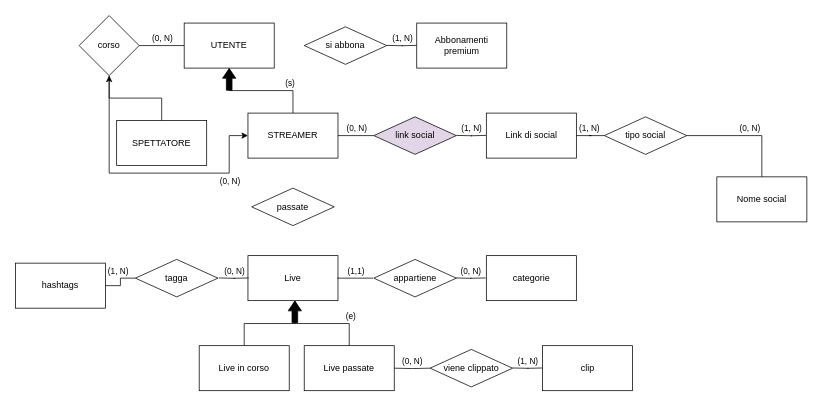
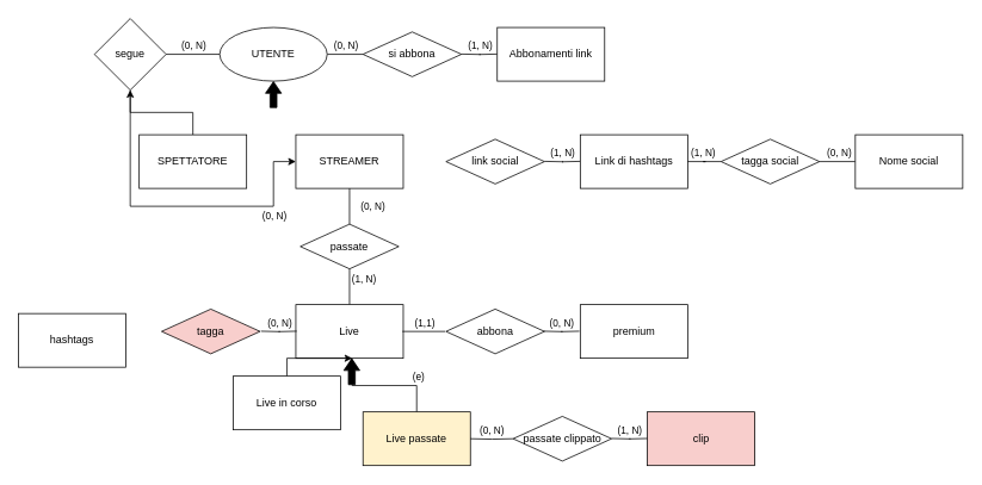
  <mxCell id="0" />
  <mxCell id="1" parent="0" />
+ <mxCell id="2" value="" style="edgeStyle=orthogonalEdgeStyle;rounded=0;orthogonalLoop=1;jettySize=auto;html=1;endArrow=none;endFill=0;" edge="1" parent="1" source="6" target="15"><mxGeometry relative="1" as="geometry" /></mxCell>
+ <mxCell id="3" value="(0, N)" style="edgeLabel;html=1;align=center;verticalAlign=middle;resizable=0;points=[];" vertex="1" connectable="0" parent="2"><mxGeometry x="0.18" y="1" relative="1" as="geometry"><mxPoint x="-4" y="-9" as="offset" /></mxGeometry></mxCell>
  <mxCell id="4" value="" style="edgeStyle=orthogonalEdgeStyle;rounded=0;orthogonalLoop=1;jettySize=auto;html=1;endArrow=none;endFill=0;" edge="1" parent="1" source="6" target="31"><mxGeometry relative="1" as="geometry" /></mxCell>
  <mxCell id="5" value="(0, N)" style="edgeLabel;html=1;align=center;verticalAlign=middle;resizable=0;points=[];" vertex="1" connectable="0" parent="4"><mxGeometry x="-0.061" relative="1" as="geometry"><mxPoint x="-2" y="-10" as="offset" /></mxGeometry></mxCell>
- <mxCell id="6" value="UTENTE" style="whiteSpace=wrap;html=1;" vertex="1" parent="1"><mxGeometry x="245" y="30" width="120" height="60" as="geometry" /></mxCell>
+ <mxCell id="6" value="UTENTE" style="ellipse;whiteSpace=wrap;html=1;" vertex="1" parent="1"><mxGeometry x="245" y="30" width="120" height="60" as="geometry" /></mxCell>
  <mxCell id="7" style="edgeStyle=orthogonalEdgeStyle;rounded=0;orthogonalLoop=1;jettySize=auto;html=1;exitX=0.5;exitY=0;exitDx=0;exitDy=0;" edge="1" parent="1" source="8" target="31"><mxGeometry relative="1" as="geometry" /></mxCell>
- <mxCell id="8" value="SPETTATORE" style="whiteSpace=wrap;html=1;" vertex="1" parent="1"><mxGeometry x="155" y="160" width="120" height="60" as="geometry" /></mxCell>
- <mxCell id="9" style="edgeStyle=orthogonalEdgeStyle;rounded=0;orthogonalLoop=1;jettySize=auto;html=1;exitX=0.5;exitY=0;exitDx=0;exitDy=0;" edge="1" parent="1" source="11" target="6"><mxGeometry relative="1" as="geometry" /></mxCell>
- <mxCell id="10" value="(s)" style="edgeLabel;html=1;align=center;verticalAlign=middle;resizable=0;points=[];" vertex="1" connectable="0" parent="9"><mxGeometry x="-0.05" relative="1" as="geometry"><mxPoint x="34" y="-10" as="offset" /></mxGeometry></mxCell>
+ <mxCell id="8" value="SPETTATORE" style="whiteSpace=wrap;html=1;" vertex="1" parent="1"><mxGeometry x="155" y="150" width="120" height="60" as="geometry" /></mxCell>
  <mxCell id="11" value="STREAMER" style="whiteSpace=wrap;html=1;" vertex="1" parent="1"><mxGeometry x="330" y="150" width="120" height="60" as="geometry" /></mxCell>
  <mxCell id="12" value="" style="shape=flexArrow;endArrow=classic;html=1;rounded=0;entryX=0.5;entryY=1;entryDx=0;entryDy=0;width=7.556;endSize=4.036;endWidth=9.235;fillColor=#000000;" edge="1" parent="1" target="6"><mxGeometry width="50" height="50" relative="1" as="geometry"><mxPoint x="305" y="120" as="sourcePoint" /><mxPoint x="335" y="130" as="targetPoint" /></mxGeometry></mxCell>
  <mxCell id="13" value="" style="edgeStyle=orthogonalEdgeStyle;rounded=0;orthogonalLoop=1;jettySize=auto;html=1;endArrow=none;endFill=0;" edge="1" parent="1"><mxGeometry relative="1" as="geometry"><mxPoint x="515" y="59.74" as="sourcePoint" /><mxPoint x="555" y="59.74" as="targetPoint" /></mxGeometry></mxCell>
  <mxCell id="14" value="(1, N)" style="edgeLabel;html=1;align=center;verticalAlign=middle;resizable=0;points=[];" vertex="1" connectable="0" parent="13"><mxGeometry x="0.066" y="-1" relative="1" as="geometry"><mxPoint y="-11" as="offset" /></mxGeometry></mxCell>
  <mxCell id="15" value="si abbona" style="rhombus;whiteSpace=wrap;html=1;" vertex="1" parent="1"><mxGeometry x="405" y="35" width="110" height="50" as="geometry" /></mxCell>
- <mxCell id="16" value="Abbonamenti premium" style="whiteSpace=wrap;html=1;" vertex="1" parent="1"><mxGeometry x="555" y="30" width="120" height="60" as="geometry" /></mxCell>
- <mxCell id="17" value="" style="edgeStyle=orthogonalEdgeStyle;rounded=0;orthogonalLoop=1;jettySize=auto;html=1;endArrow=none;endFill=0;" edge="1" parent="1" target="21" source="11"><mxGeometry relative="1" as="geometry"><mxPoint x="475" y="230" as="sourcePoint" /></mxGeometry></mxCell>
- <mxCell id="18" value="(0, N)" style="edgeLabel;html=1;align=center;verticalAlign=middle;resizable=0;points=[];" vertex="1" connectable="0" parent="17"><mxGeometry x="0.18" y="1" relative="1" as="geometry"><mxPoint x="-4" y="-9" as="offset" /></mxGeometry></mxCell>
+ <mxCell id="16" value="Abbonamenti link" style="whiteSpace=wrap;html=1;" vertex="1" parent="1"><mxGeometry x="555" y="30" width="120" height="60" as="geometry" /></mxCell>
  <mxCell id="19" value="" style="edgeStyle=orthogonalEdgeStyle;rounded=0;orthogonalLoop=1;jettySize=auto;html=1;endArrow=none;endFill=0;" edge="1" parent="1"><mxGeometry relative="1" as="geometry"><mxPoint x="607.74" y="179.74" as="sourcePoint" /><mxPoint x="647.74" y="179.74" as="targetPoint" /></mxGeometry></mxCell>
  <mxCell id="20" value="(1, N)" style="edgeLabel;html=1;align=center;verticalAlign=middle;resizable=0;points=[];" vertex="1" connectable="0" parent="19"><mxGeometry x="0.066" y="-1" relative="1" as="geometry"><mxPoint y="-11" as="offset" /></mxGeometry></mxCell>
- <mxCell id="21" value="link social" style="rhombus;whiteSpace=wrap;html=1;fillColor=#e1d5e7;" vertex="1" parent="1"><mxGeometry x="497.74" y="155" width="110" height="50" as="geometry" /></mxCell>
- <mxCell id="22" value="Link di social" style="whiteSpace=wrap;html=1;" vertex="1" parent="1"><mxGeometry x="647.74" y="150" width="120" height="60" as="geometry" /></mxCell>
+ <mxCell id="21" value="link social" style="rhombus;whiteSpace=wrap;html=1;" vertex="1" parent="1"><mxGeometry x="497.74" y="155" width="110" height="50" as="geometry" /></mxCell>
+ <mxCell id="22" value="Link di hashtags" style="whiteSpace=wrap;html=1;" vertex="1" parent="1"><mxGeometry x="647.74" y="150" width="120" height="60" as="geometry" /></mxCell>
  <mxCell id="23" value="" style="edgeStyle=orthogonalEdgeStyle;rounded=0;orthogonalLoop=1;jettySize=auto;html=1;endArrow=none;endFill=0;" edge="1" parent="1" target="27" source="22"><mxGeometry relative="1" as="geometry"><mxPoint x="605" y="265" as="sourcePoint" /></mxGeometry></mxCell>
  <mxCell id="24" value="(1, N)" style="edgeLabel;html=1;align=center;verticalAlign=middle;resizable=0;points=[];" vertex="1" connectable="0" parent="23"><mxGeometry x="0.18" y="1" relative="1" as="geometry"><mxPoint x="-3" y="-9" as="offset" /></mxGeometry></mxCell>
  <mxCell id="25" value="" style="edgeStyle=orthogonalEdgeStyle;rounded=0;orthogonalLoop=1;jettySize=auto;html=1;endArrow=none;endFill=0;" edge="1" parent="1" source="27" target="28"><mxGeometry relative="1" as="geometry"><mxPoint x="930" y="175.21" as="sourcePoint" /><mxPoint x="970" y="175.21" as="targetPoint" /></mxGeometry></mxCell>
  <mxCell id="26" value="(0, N)" style="edgeLabel;html=1;align=center;verticalAlign=middle;resizable=0;points=[];" vertex="1" connectable="0" parent="25"><mxGeometry x="0.066" y="-1" relative="1" as="geometry"><mxPoint y="-11" as="offset" /></mxGeometry></mxCell>
- <mxCell id="27" value="tipo social" style="rhombus;whiteSpace=wrap;html=1;" vertex="1" parent="1"><mxGeometry x="805" y="155" width="110" height="50" as="geometry" /></mxCell>
- <mxCell id="28" value="Nome social" style="whiteSpace=wrap;html=1;" vertex="1" parent="1"><mxGeometry x="955" y="235" width="120" height="60" as="geometry" /></mxCell>
+ <mxCell id="27" value="tagga social" style="rhombus;whiteSpace=wrap;html=1;" vertex="1" parent="1"><mxGeometry x="805" y="155" width="110" height="50" as="geometry" /></mxCell>
+ <mxCell id="28" value="Nome social" style="whiteSpace=wrap;html=1;" vertex="1" parent="1"><mxGeometry x="955" y="150" width="120" height="60" as="geometry" /></mxCell>
  <mxCell id="29" style="edgeStyle=orthogonalEdgeStyle;rounded=0;orthogonalLoop=1;jettySize=auto;html=1;exitX=0.5;exitY=1;exitDx=0;exitDy=0;entryX=0;entryY=0.5;entryDx=0;entryDy=0;" edge="1" parent="1"><mxGeometry relative="1" as="geometry"><mxPoint x="145" y="100" as="sourcePoint" /><mxPoint x="330" y="180" as="targetPoint" /><Array as="points"><mxPoint x="145" y="230" /><mxPoint x="305" y="230" /><mxPoint x="305" y="180" /></Array></mxGeometry></mxCell>
  <mxCell id="30" value="(0, N)" style="edgeLabel;html=1;align=center;verticalAlign=middle;resizable=0;points=[];" vertex="1" connectable="0" parent="29"><mxGeometry x="0.71" relative="1" as="geometry"><mxPoint y="32" as="offset" /></mxGeometry></mxCell>
- <mxCell id="31" value="corso" style="rhombus;whiteSpace=wrap;html=1;" vertex="1" parent="1"><mxGeometry x="105" y="20" width="80" height="80" as="geometry" /></mxCell>
+ <mxCell id="31" value="segue" style="rhombus;whiteSpace=wrap;html=1;" vertex="1" parent="1"><mxGeometry x="105" y="20" width="80" height="80" as="geometry" /></mxCell>
+ <mxCell id="32" value="" style="edgeStyle=orthogonalEdgeStyle;rounded=0;orthogonalLoop=1;jettySize=auto;html=1;endArrow=none;endFill=0;" edge="1" parent="1" target="36" source="11"><mxGeometry relative="1" as="geometry"><mxPoint x="375" y="300" as="sourcePoint" /></mxGeometry></mxCell>
+ <mxCell id="33" value="(0, N)" style="edgeLabel;html=1;align=center;verticalAlign=middle;resizable=0;points=[];" vertex="1" connectable="0" parent="32"><mxGeometry x="0.18" y="1" relative="1" as="geometry"><mxPoint x="24" y="-4" as="offset" /></mxGeometry></mxCell>
+ <mxCell id="34" value="" style="edgeStyle=orthogonalEdgeStyle;rounded=0;orthogonalLoop=1;jettySize=auto;html=1;endArrow=none;endFill=0;" edge="1" parent="1" source="36" target="37"><mxGeometry relative="1" as="geometry"><mxPoint x="533" y="300" as="sourcePoint" /><mxPoint x="572.74" y="299.74" as="targetPoint" /></mxGeometry></mxCell>
+ <mxCell id="35" value="(1, N)" style="edgeLabel;html=1;align=center;verticalAlign=middle;resizable=0;points=[];" vertex="1" connectable="0" parent="34"><mxGeometry x="0.066" y="-1" relative="1" as="geometry"><mxPoint x="16" y="-11" as="offset" /></mxGeometry></mxCell>
  <mxCell id="36" value="passate" style="rhombus;whiteSpace=wrap;html=1;" vertex="1" parent="1"><mxGeometry x="335" y="250" width="110" height="50" as="geometry" /></mxCell>
  <mxCell id="37" value="Live" style="whiteSpace=wrap;html=1;" vertex="1" parent="1"><mxGeometry x="330" y="340" width="120" height="60" as="geometry" /></mxCell>
  <mxCell id="38" style="edgeStyle=orthogonalEdgeStyle;rounded=0;orthogonalLoop=1;jettySize=auto;html=1;exitX=0.5;exitY=0;exitDx=0;exitDy=0;" edge="1" parent="1" source="42"><mxGeometry relative="1" as="geometry"><mxPoint x="302.5" y="460" as="sourcePoint" /><mxPoint x="392.5" y="400" as="targetPoint" /></mxGeometry></mxCell>
  <mxCell id="39" style="edgeStyle=orthogonalEdgeStyle;rounded=0;orthogonalLoop=1;jettySize=auto;html=1;exitX=0.5;exitY=0;exitDx=0;exitDy=0;" edge="1" parent="1" source="43"><mxGeometry relative="1" as="geometry"><mxPoint x="477.5" y="460" as="sourcePoint" /><mxPoint x="392.5" y="400" as="targetPoint" /></mxGeometry></mxCell>
  <mxCell id="40" value="(e)" style="edgeLabel;html=1;align=center;verticalAlign=middle;resizable=0;points=[];" vertex="1" connectable="0" parent="39"><mxGeometry x="-0.05" relative="1" as="geometry"><mxPoint x="35" y="-10" as="offset" /></mxGeometry></mxCell>
  <mxCell id="41" value="" style="shape=flexArrow;endArrow=classic;html=1;rounded=0;entryX=0.5;entryY=1;entryDx=0;entryDy=0;width=7.556;endSize=4.036;endWidth=9.235;fillColor=#000000;" edge="1" parent="1"><mxGeometry width="50" height="50" relative="1" as="geometry"><mxPoint x="392.5" y="430" as="sourcePoint" /><mxPoint x="392.5" y="400" as="targetPoint" /></mxGeometry></mxCell>
- <mxCell id="42" value="Live in corso" style="whiteSpace=wrap;html=1;" vertex="1" parent="1"><mxGeometry x="265" y="460" width="120" height="60" as="geometry" /></mxCell>
- <mxCell id="43" value="Live passate" style="whiteSpace=wrap;html=1;" vertex="1" parent="1"><mxGeometry x="405" y="460" width="120" height="60" as="geometry" /></mxCell>
+ <mxCell id="42" value="Live in corso" style="whiteSpace=wrap;html=1;" vertex="1" parent="1"><mxGeometry x="260" y="420" width="120" height="60" as="geometry" /></mxCell>
+ <mxCell id="43" value="Live passate" style="whiteSpace=wrap;html=1;fillColor=#fff2cc;" vertex="1" parent="1"><mxGeometry x="405" y="460" width="120" height="60" as="geometry" /></mxCell>
  <mxCell id="44" value="" style="edgeStyle=orthogonalEdgeStyle;rounded=0;orthogonalLoop=1;jettySize=auto;html=1;endArrow=none;endFill=0;" edge="1" parent="1" target="48"><mxGeometry relative="1" as="geometry"><mxPoint x="525" y="490" as="sourcePoint" /></mxGeometry></mxCell>
  <mxCell id="45" value="(0, N)" style="edgeLabel;html=1;align=center;verticalAlign=middle;resizable=0;points=[];" vertex="1" connectable="0" parent="44"><mxGeometry x="0.18" y="1" relative="1" as="geometry"><mxPoint x="-4" y="-9" as="offset" /></mxGeometry></mxCell>
  <mxCell id="46" value="" style="edgeStyle=orthogonalEdgeStyle;rounded=0;orthogonalLoop=1;jettySize=auto;html=1;endArrow=none;endFill=0;" edge="1" parent="1"><mxGeometry relative="1" as="geometry"><mxPoint x="682.74" y="489.74" as="sourcePoint" /><mxPoint x="722.74" y="489.74" as="targetPoint" /></mxGeometry></mxCell>
  <mxCell id="47" value="(1, N)" style="edgeLabel;html=1;align=center;verticalAlign=middle;resizable=0;points=[];" vertex="1" connectable="0" parent="46"><mxGeometry x="0.066" y="-1" relative="1" as="geometry"><mxPoint y="-11" as="offset" /></mxGeometry></mxCell>
- <mxCell id="48" value="viene clippato" style="rhombus;whiteSpace=wrap;html=1;" vertex="1" parent="1"><mxGeometry x="572.74" y="465" width="110" height="50" as="geometry" /></mxCell>
- <mxCell id="49" value="clip" style="whiteSpace=wrap;html=1;" vertex="1" parent="1"><mxGeometry x="722.74" y="460" width="120" height="60" as="geometry" /></mxCell>
+ <mxCell id="48" value="passate clippato" style="rhombus;whiteSpace=wrap;html=1;" vertex="1" parent="1"><mxGeometry x="572.74" y="465" width="110" height="50" as="geometry" /></mxCell>
+ <mxCell id="49" value="clip" style="whiteSpace=wrap;html=1;fillColor=#f8cecc;" vertex="1" parent="1"><mxGeometry x="722.74" y="460" width="120" height="60" as="geometry" /></mxCell>
  <mxCell id="50" value="" style="edgeStyle=orthogonalEdgeStyle;rounded=0;orthogonalLoop=1;jettySize=auto;html=1;endArrow=none;endFill=0;" edge="1" parent="1"><mxGeometry relative="1" as="geometry"><mxPoint x="449" y="370" as="sourcePoint" /><mxPoint x="496.74" y="370" as="targetPoint" /></mxGeometry></mxCell>
  <mxCell id="51" value="(1,1)" style="edgeLabel;html=1;align=center;verticalAlign=middle;resizable=0;points=[];" vertex="1" connectable="0" parent="50"><mxGeometry x="0.18" y="1" relative="1" as="geometry"><mxPoint x="-4" y="-9" as="offset" /></mxGeometry></mxCell>
  <mxCell id="52" value="" style="edgeStyle=orthogonalEdgeStyle;rounded=0;orthogonalLoop=1;jettySize=auto;html=1;endArrow=none;endFill=0;" edge="1" parent="1"><mxGeometry relative="1" as="geometry"><mxPoint x="606.74" y="369.74" as="sourcePoint" /><mxPoint x="646.74" y="369.74" as="targetPoint" /></mxGeometry></mxCell>
  <mxCell id="53" value="(0, N)" style="edgeLabel;html=1;align=center;verticalAlign=middle;resizable=0;points=[];" vertex="1" connectable="0" parent="52"><mxGeometry x="0.066" y="-1" relative="1" as="geometry"><mxPoint y="-11" as="offset" /></mxGeometry></mxCell>
- <mxCell id="54" value="appartiene" style="rhombus;whiteSpace=wrap;html=1;" vertex="1" parent="1"><mxGeometry x="497.74" y="345" width="110" height="50" as="geometry" /></mxCell>
- <mxCell id="55" value="categorie" style="whiteSpace=wrap;html=1;" vertex="1" parent="1"><mxGeometry x="647.74" y="340" width="120" height="60" as="geometry" /></mxCell>
- <mxCell id="56" value="" style="edgeStyle=orthogonalEdgeStyle;rounded=0;orthogonalLoop=1;jettySize=auto;html=1;endArrow=none;endFill=0;" edge="1" parent="1" source="58" target="61"><mxGeometry relative="1" as="geometry" /></mxCell>
- <mxCell id="57" value="(1, N)" style="edgeLabel;html=1;align=center;verticalAlign=middle;resizable=0;points=[];" vertex="1" connectable="0" parent="56"><mxGeometry x="0.18" y="1" relative="1" as="geometry"><mxPoint x="-4" y="-9" as="offset" /></mxGeometry></mxCell>
+ <mxCell id="54" value="abbona" style="rhombus;whiteSpace=wrap;html=1;" vertex="1" parent="1"><mxGeometry x="497.74" y="345" width="110" height="50" as="geometry" /></mxCell>
+ <mxCell id="55" value="premium" style="whiteSpace=wrap;html=1;" vertex="1" parent="1"><mxGeometry x="647.74" y="340" width="120" height="60" as="geometry" /></mxCell>
  <mxCell id="58" value="hashtags" style="whiteSpace=wrap;html=1;" vertex="1" parent="1"><mxGeometry x="20" y="350" width="120" height="60" as="geometry" /></mxCell>
  <mxCell id="59" value="" style="edgeStyle=orthogonalEdgeStyle;rounded=0;orthogonalLoop=1;jettySize=auto;html=1;endArrow=none;endFill=0;" edge="1" parent="1"><mxGeometry relative="1" as="geometry"><mxPoint x="291" y="369.74" as="sourcePoint" /><mxPoint x="331" y="369.74" as="targetPoint" /></mxGeometry></mxCell>
  <mxCell id="60" value="(0, N)" style="edgeLabel;html=1;align=center;verticalAlign=middle;resizable=0;points=[];" vertex="1" connectable="0" parent="59"><mxGeometry x="0.066" y="-1" relative="1" as="geometry"><mxPoint y="-11" as="offset" /></mxGeometry></mxCell>
- <mxCell id="61" value="tagga" style="rhombus;whiteSpace=wrap;html=1;" vertex="1" parent="1"><mxGeometry x="180" y="345" width="110" height="50" as="geometry" /></mxCell>
+ <mxCell id="61" value="tagga" style="rhombus;whiteSpace=wrap;html=1;fillColor=#f8cecc;" vertex="1" parent="1"><mxGeometry x="180" y="345" width="110" height="50" as="geometry" /></mxCell>
